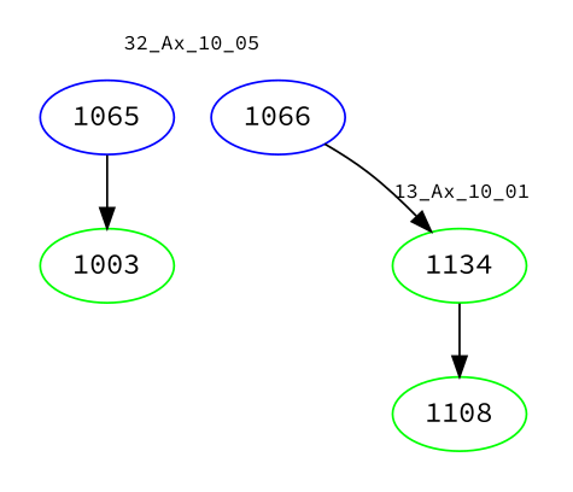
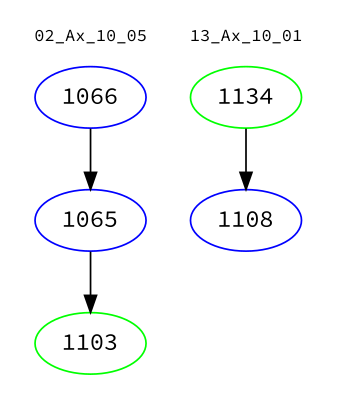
  digraph {
    fontname="Source Code Pro"
    node [color=green fontname="Source Code Pro"]
    edge [color=black fontname="Source Code Pro"]
    n1 [color=blue label=1066]
    n2 [color=blue label=1065]
-   n3 [label=1003]
+   n3 [label=1103]
    n4 [label=1134]
-   n5 [label=1108]
+   n5 [color=blue label=1108]
    subgraph cluster_1 {
      color=white
      fontsize=10
-     label="32_Ax_10_05"
+     label="02_Ax_10_05"
      n1
      n2
      n3
    }
    subgraph cluster_2 {
      color=white
      fontsize=10
      label="13_Ax_10_01"
      n4
      n5
    }
-   n1 -> n4
+   n1 -> n2
    n2 -> n3
    n4 -> n5
  }
